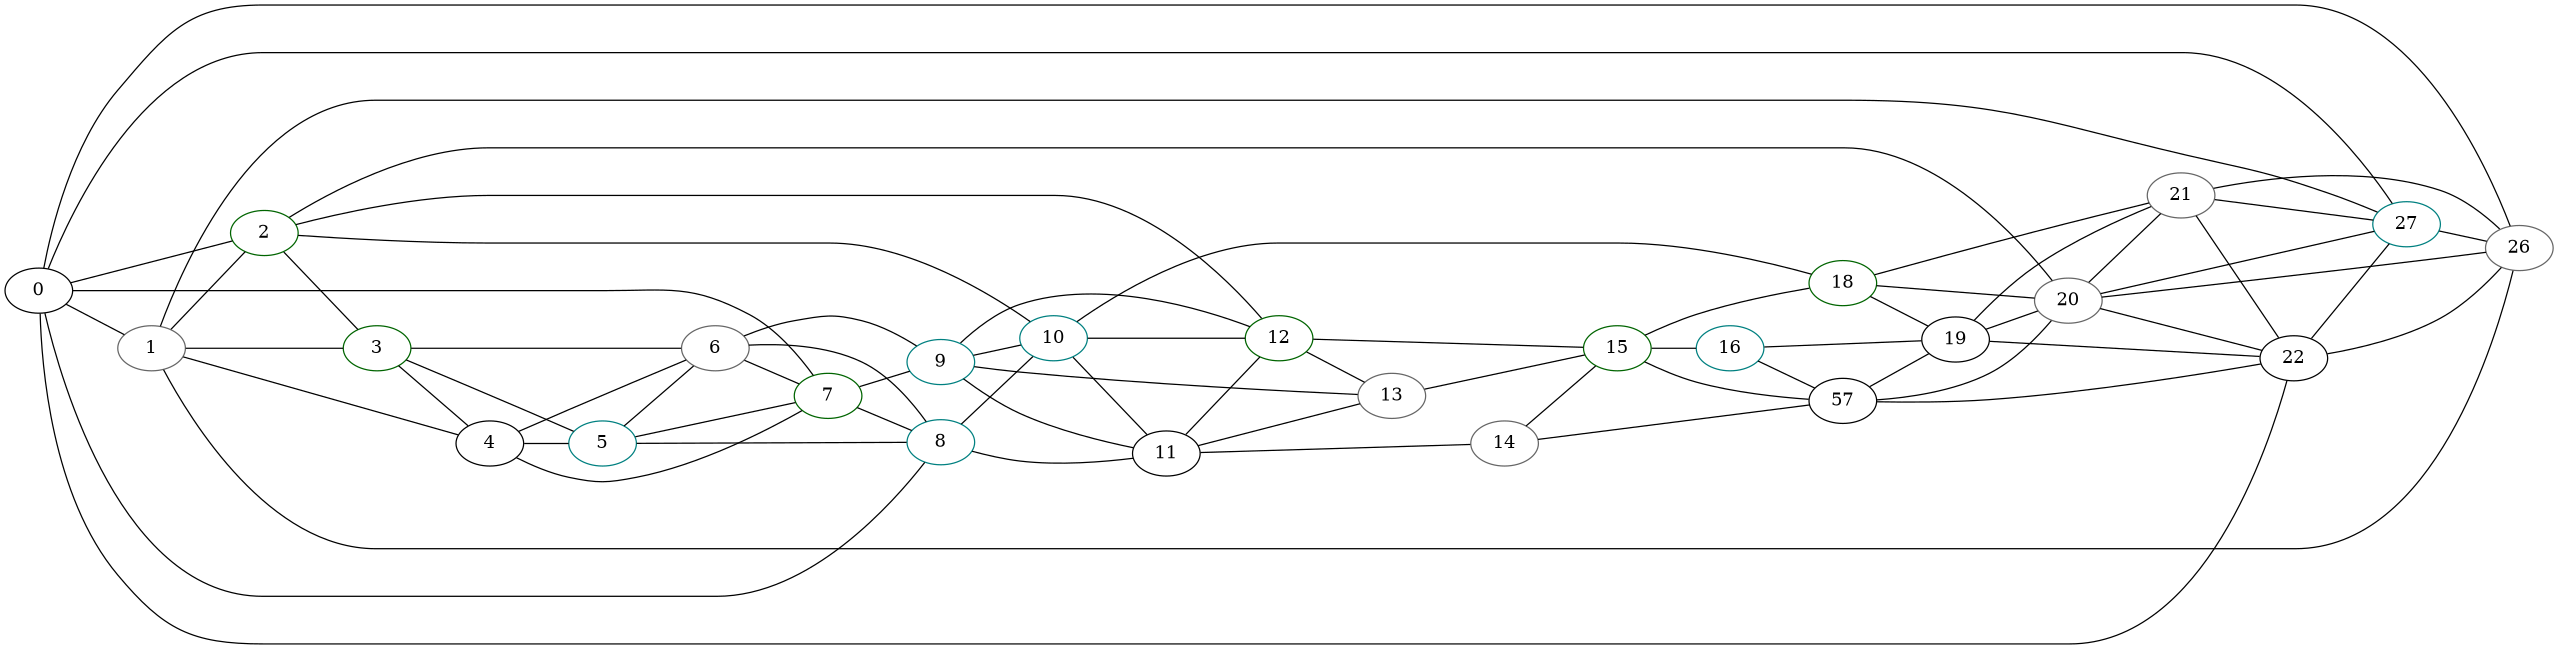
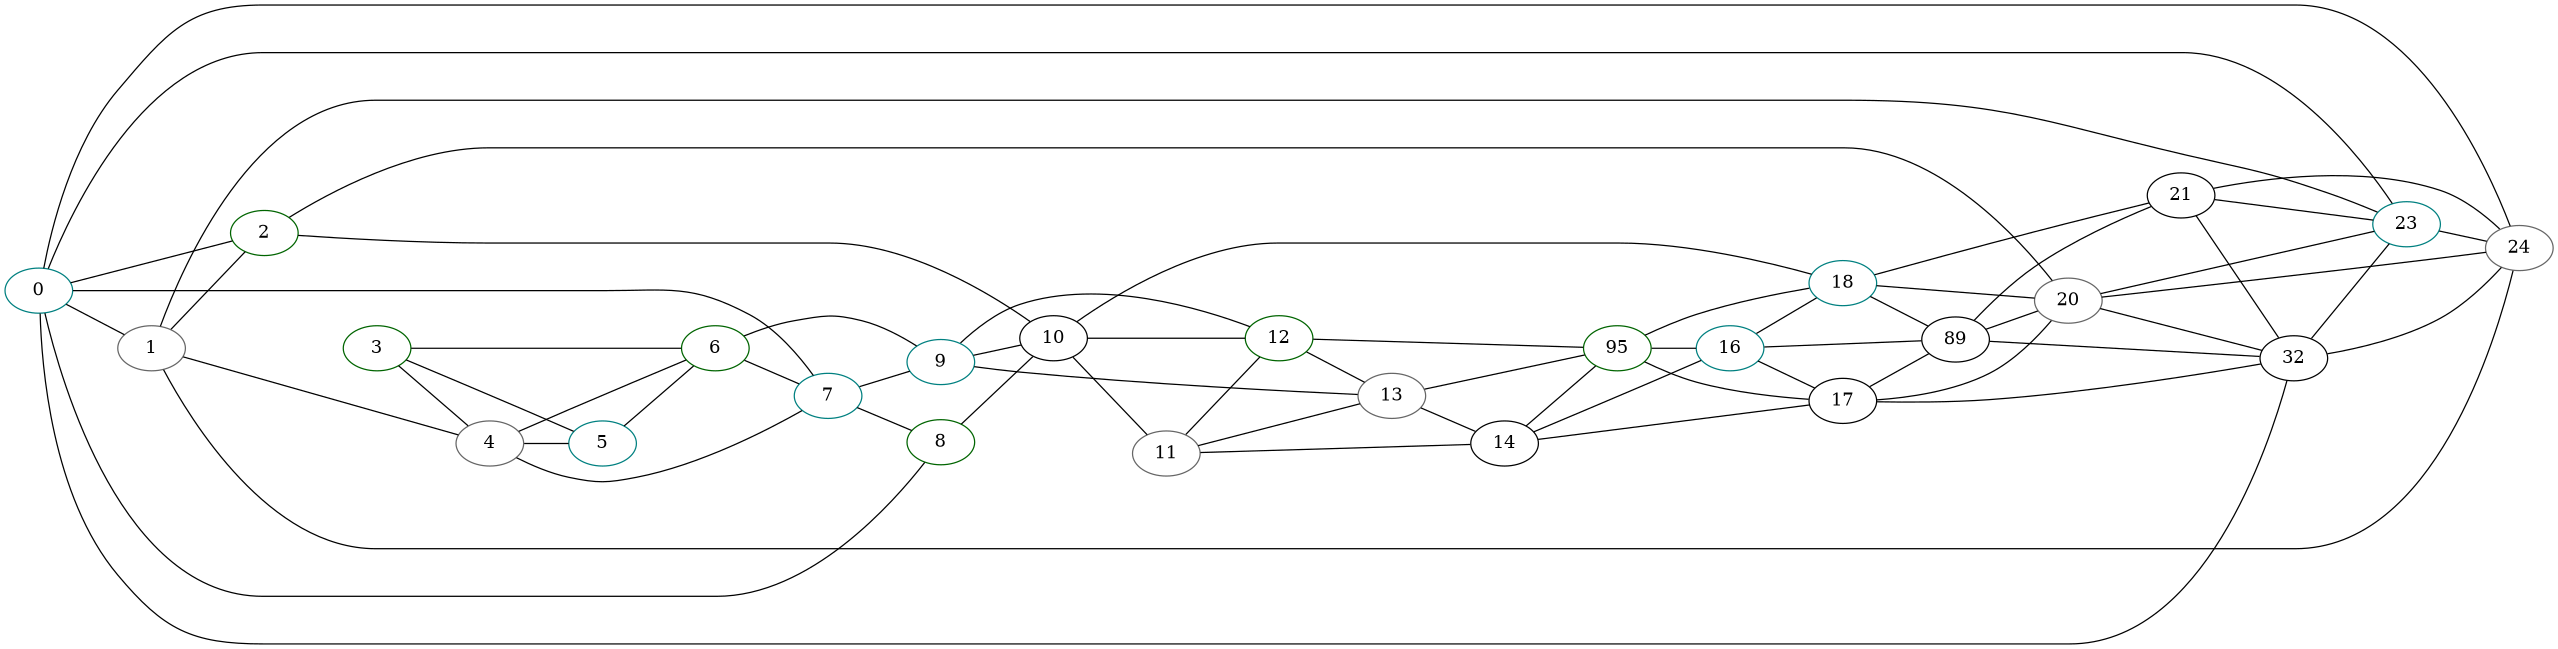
  strict graph {
    rankdir=LR
    node [color=darkgreen]
    edge [is_available=True prob=1.0]
    1 [color=gray40]
-   0 [color=black]
+   0 [color=teal]
    2
-   7
-   8 [color=teal]
-   22 [color=black]
-   23 [color=teal label=27]
-   24 [color=gray40 label=26]
+   7 [color=teal]
+   8
+   22 [color=black label=32]
+   23 [color=teal]
+   24 [color=gray40]
    3
-   4 [color=black]
-   10 [color=teal]
+   4 [color=gray40]
+   10 [color=black]
    12
    20 [color=gray40]
    9 [color=teal]
-   11 [color=black]
+   11 [color=gray40]
    5 [color=teal]
-   6 [color=gray40]
-   18
+   6
+   18 [color=teal]
    13 [color=gray40]
-   15
-   21 [color=gray40]
-   14 [color=gray40]
-   19 [color=black]
+   15 [label=95]
+   21 [color=black]
+   14 [color=black]
+   19 [color=black label=89]
    16 [color=teal]
-   17 [color=black label=57]
+   17 [color=black]
    1 -- 2 [prob=0.0455754890985]
    1 -- 23 [prob=0.966895435645]
    1 -- 24 [prob=0.203670711099]
-   1 -- 3 [prob=0.311196192977]
    1 -- 4 [prob=0.232885943039]
    0 -- 1 [prob=0.896786229674]
    0 -- 2 [prob=0.186909920544]
    0 -- 7 [prob=0.0264494003261]
    0 -- 8 [prob=0.412430778426]
    0 -- 22 [prob=0.0863056341537]
    0 -- 23
    0 -- 24
-   2 -- 3 [prob=0.633063990192]
    2 -- 10 [prob=0.733794015495]
-   2 -- 12 [prob=0.651804887659]
    2 -- 20 [prob=0.0692655986181]
    7 -- 8 [prob=0.357091059479]
    7 -- 9 [prob=0.0451683149593]
    8 -- 10 [prob=0.682465651031]
-   8 -- 11
    22 -- 23
    22 -- 24 [prob=0.913747956685]
    23 -- 24 [prob=0.285774394123]
    3 -- 4
    3 -- 5 [prob=0.384298759483]
    3 -- 6 [prob=0.886700871708]
    4 -- 7 [prob=0.01004036837]
    4 -- 5 [prob=0.706072342198]
    4 -- 6 [prob=0.0308714065484]
    10 -- 12
    10 -- 11
    10 -- 18 [prob=0.638836990516]
    12 -- 13 [prob=0.962534068941]
    12 -- 15 [prob=0.388967340463]
    20 -- 22 [prob=0.260728309097]
    20 -- 23 [prob=0.0943339783948]
    20 -- 24 [prob=0.408212362967]
-   20 -- 21 [prob=0.505349298483]
    9 -- 10 [prob=0.0847875252317]
    9 -- 12
-   9 -- 11 [prob=0.549214094167]
    9 -- 13 [prob=0.153367623492]
    11 -- 12 [prob=0.741592005057]
    11 -- 13 [prob=0.901728083144]
    11 -- 14 [prob=0.0590576822904]
-   5 -- 7
-   5 -- 8 [prob=0.7867359162]
    5 -- 6 [prob=0.604657385866]
    6 -- 7 [prob=0.894908591896]
-   6 -- 8 [prob=0.142016547959]
    6 -- 9 [prob=0.445889434414]
    18 -- 20 [prob=0.105229345539]
    18 -- 21
    18 -- 19
    13 -- 15
+   13 -- 14 [prob=0.347666405437]
    15 -- 18 [prob=0.518482931065]
    15 -- 16 [prob=0.282998979633]
    15 -- 17 [prob=0.846707926825]
    21 -- 22
    21 -- 23
    21 -- 24 [prob=0.739067805011]
    14 -- 15 [prob=0.83524708532]
+   14 -- 16
    14 -- 17 [prob=0.533606842624]
    19 -- 22 [prob=0.97589726609]
    19 -- 20 [prob=0.13309057215]
    19 -- 21 [prob=0.587624911977]
+   16 -- 18 [prob=0.00156737896221]
    16 -- 19
    16 -- 17 [prob=0.919017740435]
    17 -- 22 [prob=0.358353701701]
    17 -- 20 [prob=0.651966685732]
    17 -- 19 [prob=0.385557420837]
  }
